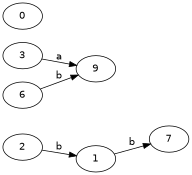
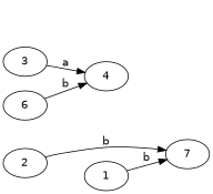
  strict digraph {
    fontname="DejaVu Sans"
    rankdir=LR
    node [fontname="DejaVu Sans"]
    edge [fontname="DejaVu Sans"]
    2
    7
    3
-   4 [label=9]
-   0
+   4
    6
    1
-   2 -> 1 [label=b]
+   2 -> 7 [label=b]
    3 -> 4 [label=a]
    6 -> 4 [label=b]
    1 -> 7 [label=b]
  }
